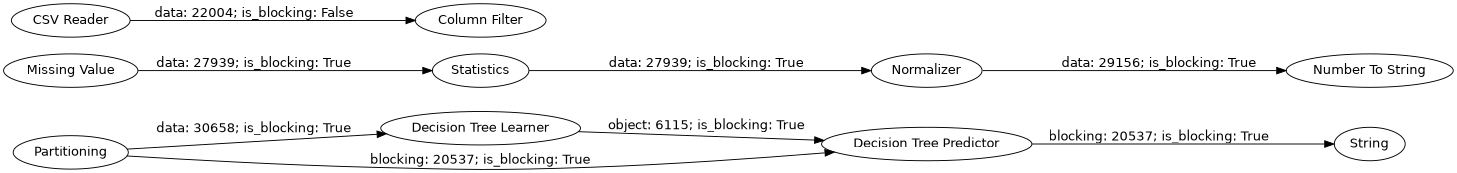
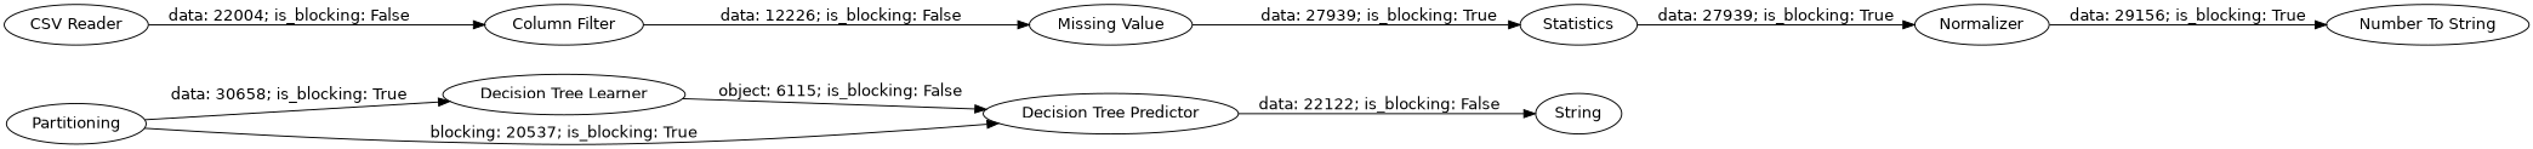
  digraph {
    fontname="DejaVu Sans"
    rankdir=LR
    node [fontname="DejaVu Sans"]
    edge [fontname="DejaVu Sans"]
    n1 [label=Partitioning]
    n2 [label="Decision Tree Learner"]
    n3 [label="Decision Tree Predictor"]
    n4 [label=String]
    n5 [label="Missing Value"]
    n6 [label=Statistics]
    n7 [label=Normalizer]
    n8 [label="Number To String"]
    n9 [label="Column Filter"]
    n10 [label="CSV Reader"]
    n1 -> n2 [label="data: 30658; is_blocking: True"]
    n1 -> n3 [label="blocking: 20537; is_blocking: True"]
-   n2 -> n3 [label="object: 6115; is_blocking: True"]
-   n3 -> n4 [label="blocking: 20537; is_blocking: True"]
+   n2 -> n3 [label="object: 6115; is_blocking: False"]
+   n3 -> n4 [label="data: 22122; is_blocking: False"]
    n5 -> n6 [label="data: 27939; is_blocking: True"]
    n6 -> n7 [label="data: 27939; is_blocking: True"]
    n7 -> n8 [label="data: 29156; is_blocking: True"]
+   n9 -> n5 [label="data: 12226; is_blocking: False"]
    n10 -> n9 [label="data: 22004; is_blocking: False"]
  }
